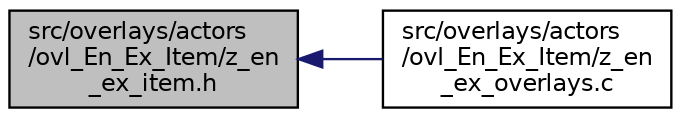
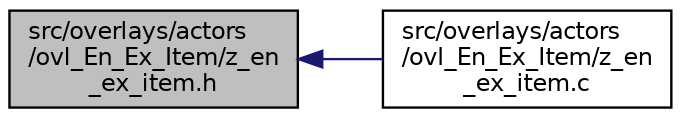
  digraph {
    rankdir=LR
    node [color=black fontname=Helvetica fontsize=10 shape=record style=filled]
    n1 [fillcolor=grey75 fontcolor=black height=0.2 label="src/overlays/actors\l/ovl_En_Ex_Item/z_en\l_ex_item.h" width=0.4]
-   n2 [fillcolor=white height=0.2 label="src/overlays/actors\l/ovl_En_Ex_Item/z_en\l_ex_overlays.c" width=0.4]
+   n2 [fillcolor=white height=0.2 label="src/overlays/actors\l/ovl_En_Ex_Item/z_en\l_ex_item.c" width=0.4]
    n1 -> n2 [color=midnightblue dir=back fontname=Helvetica fontsize=10 labelfontname=Helvetica labelfontsize=10 style=solid]
  }
